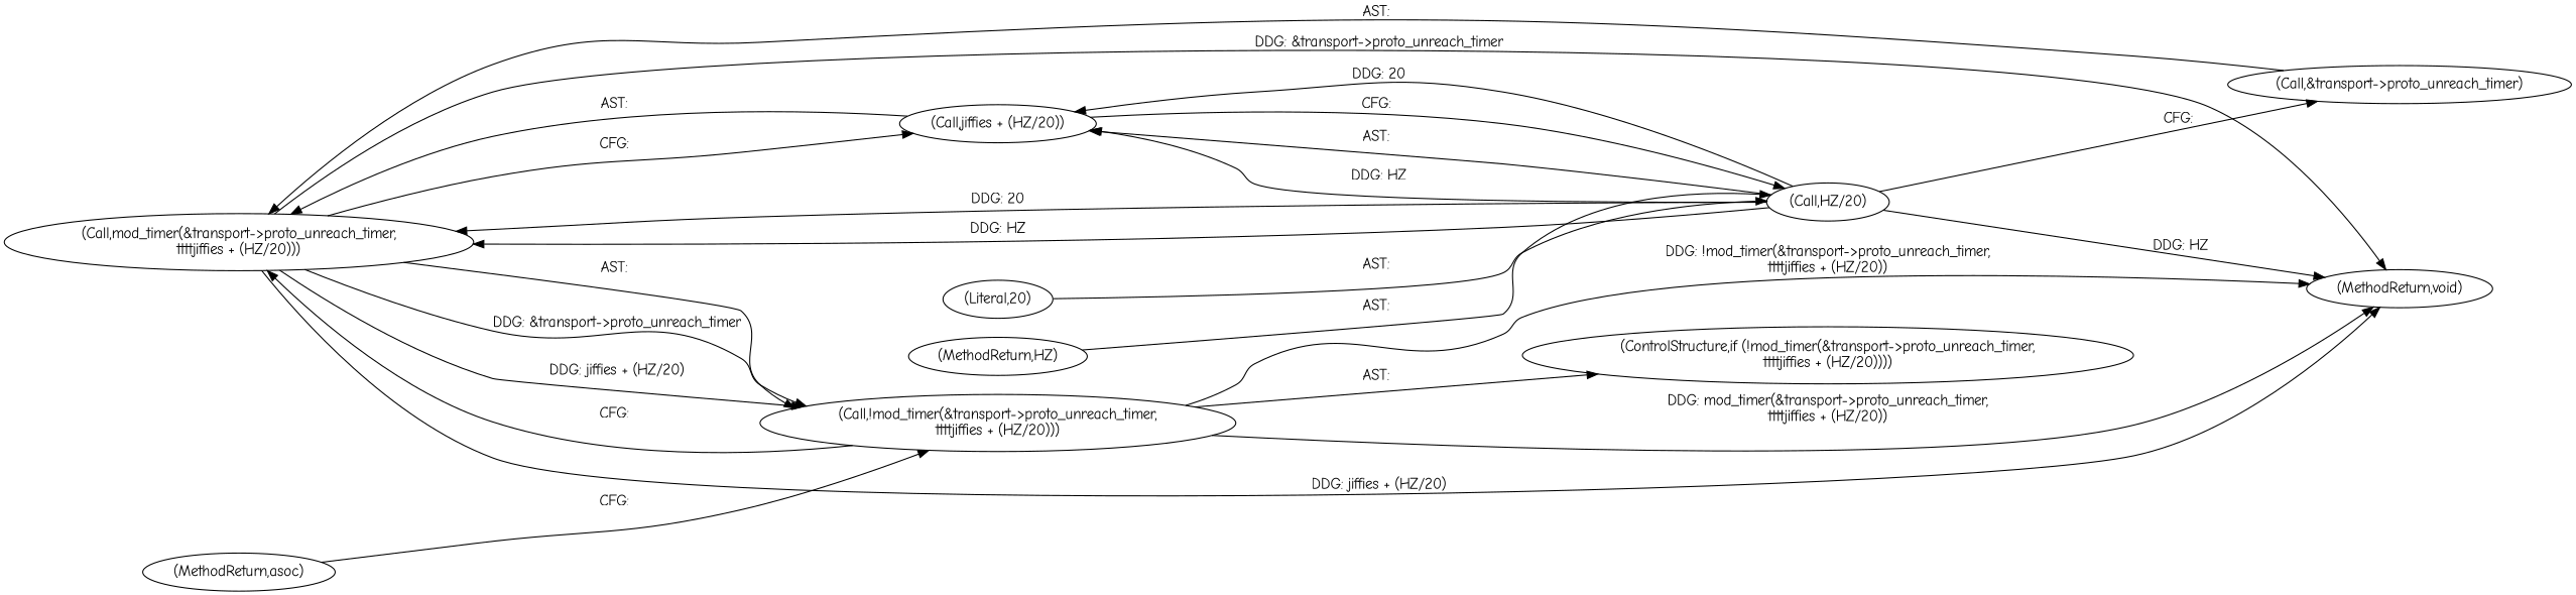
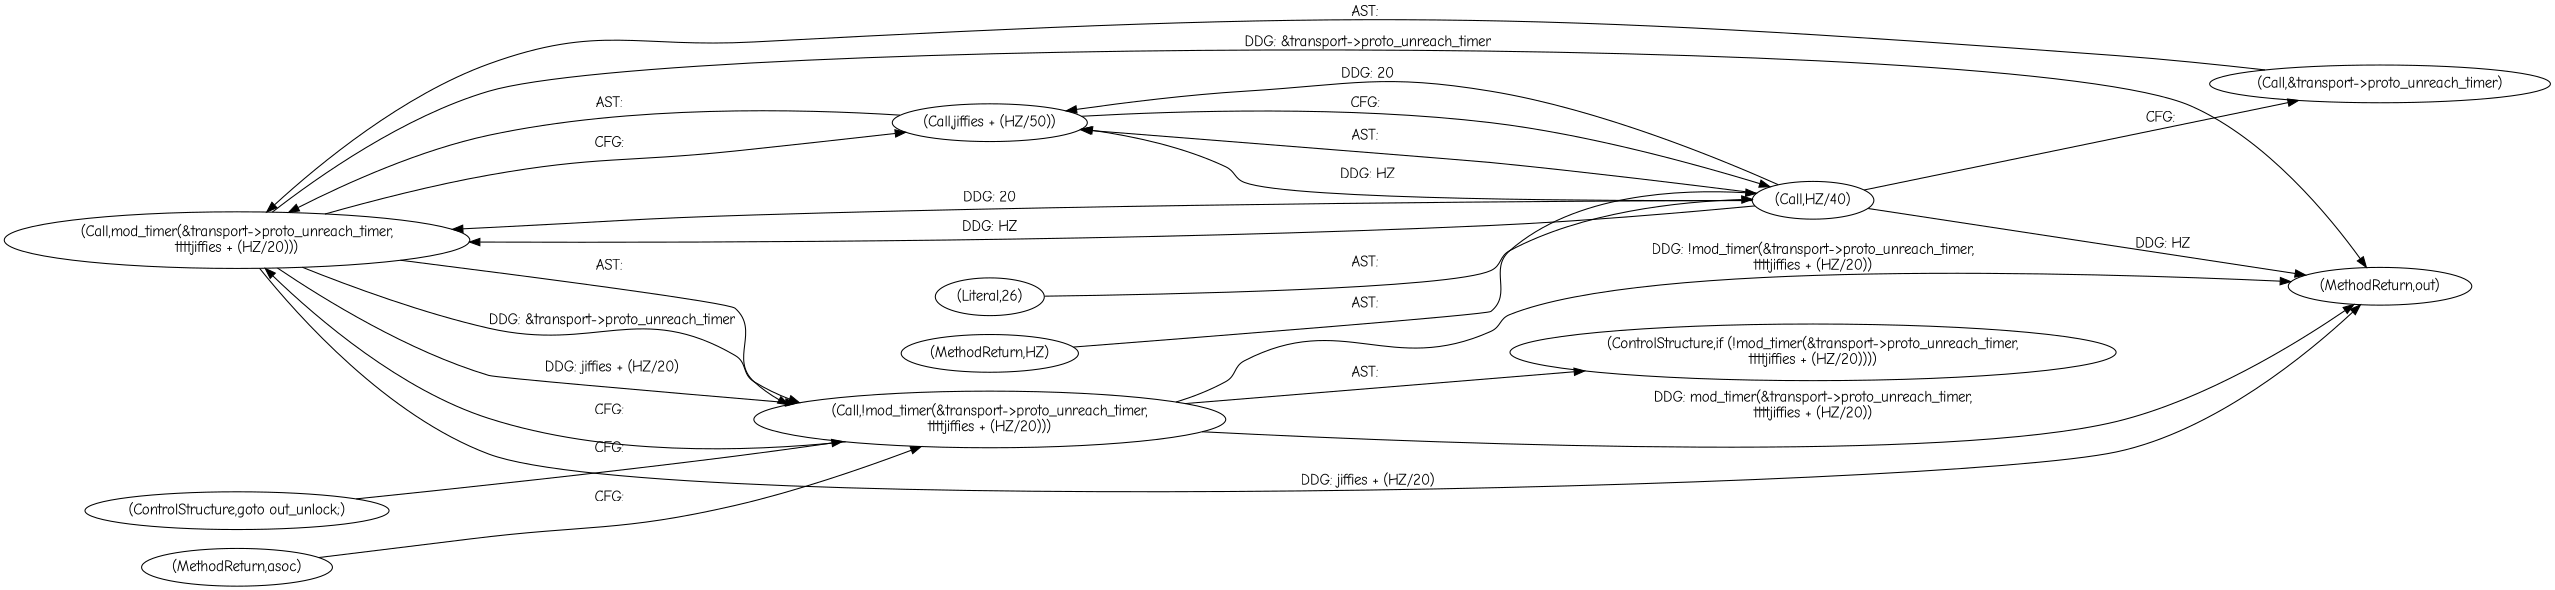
  digraph {
    fontname="Comic Neue"
    rankdir=LR
    node [fontname="Comic Neue"]
    edge [fontname="Comic Neue"]
    n1 [label="(Call,mod_timer(&transport->proto_unreach_timer,\n\t\t\t\tjiffies + (HZ/20)))"]
    n2 [label="(Call,!mod_timer(&transport->proto_unreach_timer,\n\t\t\t\tjiffies + (HZ/20)))"]
-   n3 [label="(MethodReturn,void)"]
-   n4 [label="(Call,jiffies + (HZ/20))"]
+   n3 [label="(MethodReturn,out)"]
+   n4 [label="(Call,jiffies + (HZ/50))"]
    n5 [label="(ControlStructure,if (!mod_timer(&transport->proto_unreach_timer,\n\t\t\t\tjiffies + (HZ/20))))"]
-   n6 [label="(Call,HZ/20)"]
+   n6 [label="(Call,HZ/40)"]
    n7 [label="(Call,&transport->proto_unreach_timer)"]
-   n8 [label="(Literal,20)"]
+   n8 [label="(Literal,26)"]
+   n9 [label="(ControlStructure,goto out_unlock;)"]
    n10 [label="(MethodReturn,HZ)"]
    n11 [label="(MethodReturn,asoc)"]
    n1 -> n2 [label="AST: "]
    n1 -> n2 [label="DDG: &transport->proto_unreach_timer"]
    n1 -> n2 [label="DDG: jiffies + (HZ/20)"]
    n1 -> n3 [label="DDG: &transport->proto_unreach_timer"]
    n1 -> n3 [label="DDG: jiffies + (HZ/20)"]
    n1 -> n4 [label="CFG: "]
    n2 -> n1 [label="CFG: "]
    n2 -> n3 [label="DDG: mod_timer(&transport->proto_unreach_timer,\n\t\t\t\tjiffies + (HZ/20))"]
    n2 -> n3 [label="DDG: !mod_timer(&transport->proto_unreach_timer,\n\t\t\t\tjiffies + (HZ/20))"]
    n2 -> n5 [label="AST: "]
    n4 -> n1 [label="AST: "]
    n4 -> n6 [label="CFG: "]
    n6 -> n1 [label="DDG: HZ"]
    n6 -> n1 [label="DDG: 20"]
    n6 -> n3 [label="DDG: HZ"]
    n6 -> n4 [label="AST: "]
    n6 -> n4 [label="DDG: HZ"]
    n6 -> n4 [label="DDG: 20"]
    n6 -> n7 [label="CFG: "]
    n7 -> n1 [label="AST: "]
    n8 -> n6 [label="AST: "]
+   n9 -> n2 [label="CFG: "]
    n10 -> n6 [label="AST: "]
    n11 -> n2 [label="CFG: "]
  }
